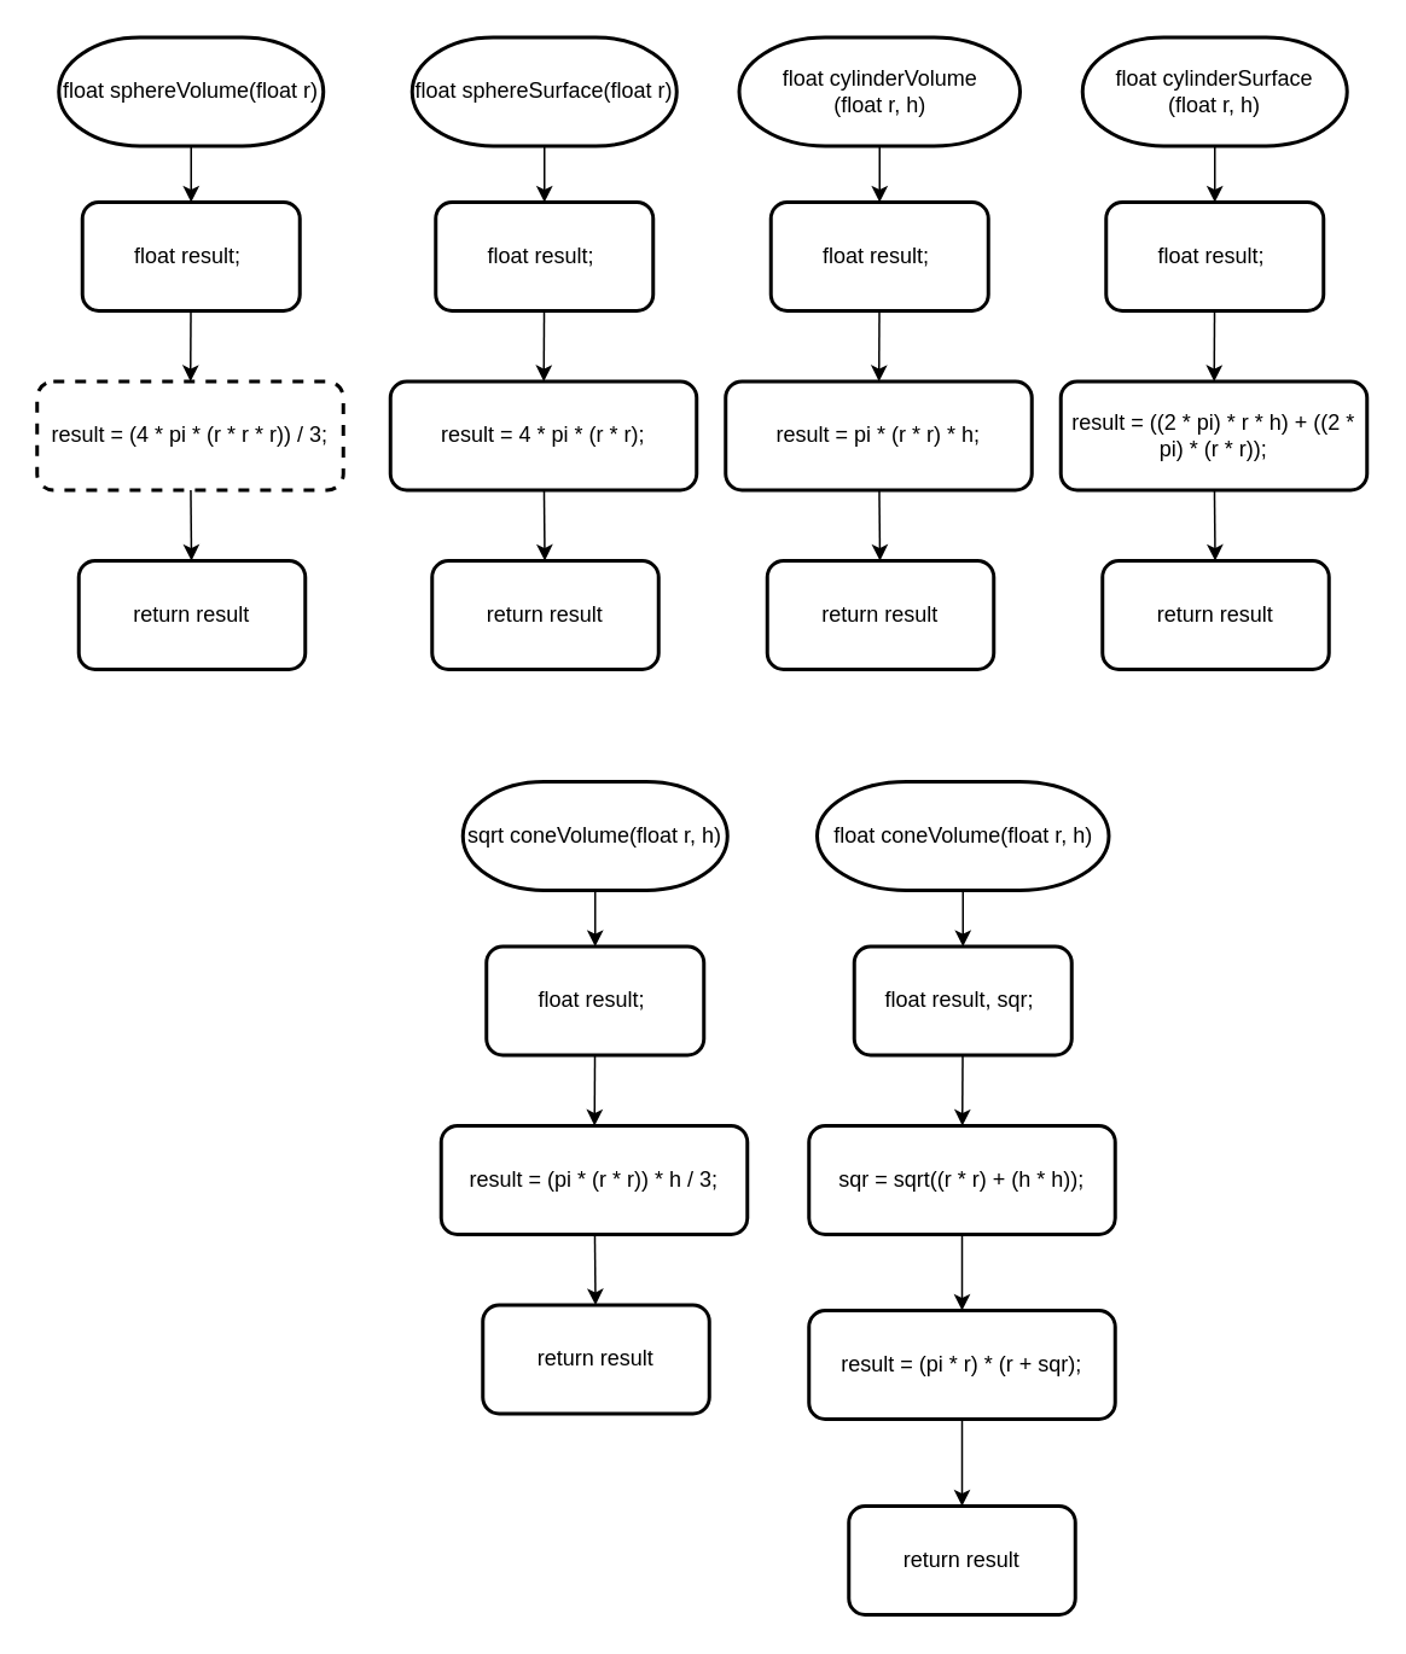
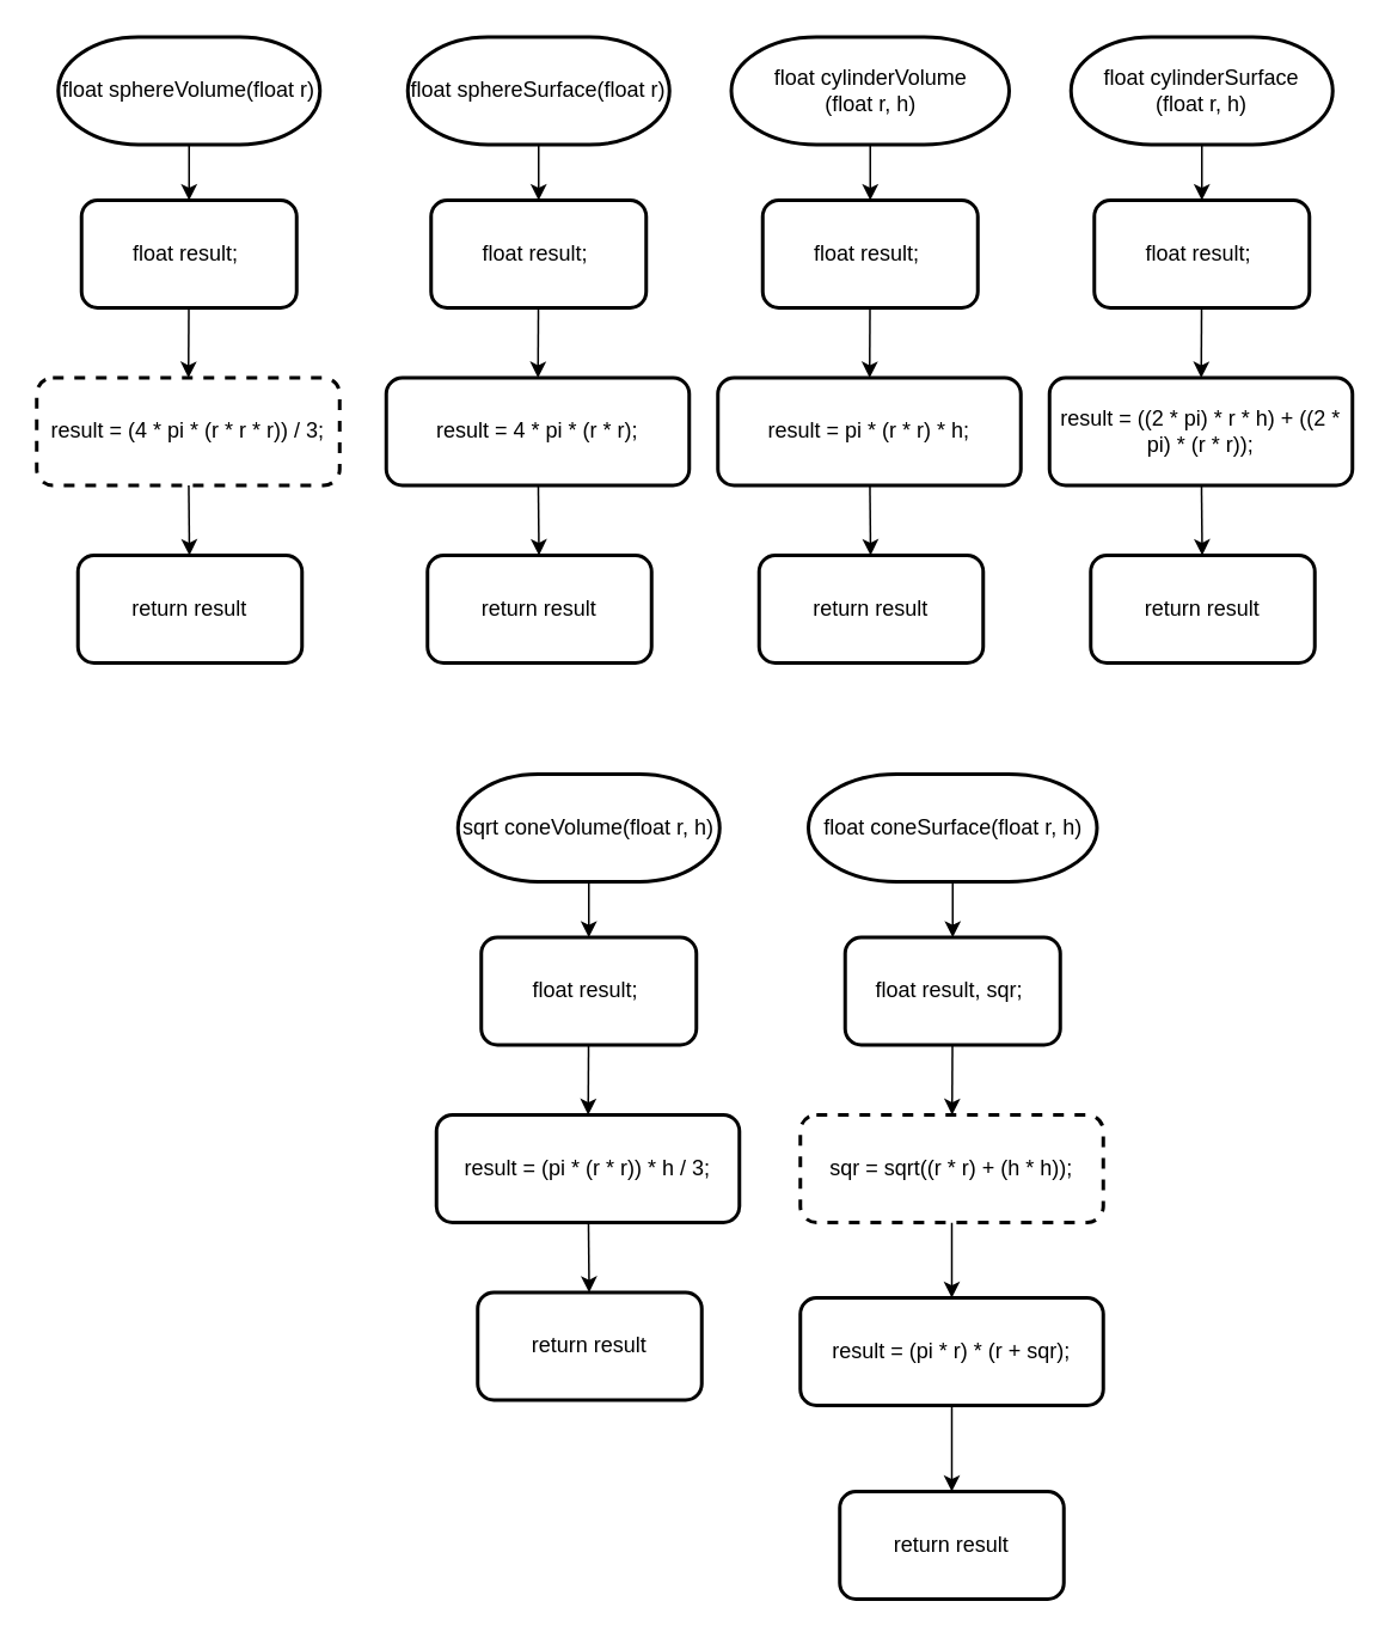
  <mxCell id="0" />
  <mxCell id="1" parent="0" />
  <mxCell id="2" value="" style="edgeStyle=none;html=1;" edge="1" parent="1" source="3" target="5"><mxGeometry relative="1" as="geometry" /></mxCell>
  <mxCell id="3" value="float sphereVolume(float r)" style="strokeWidth=2;html=1;shape=mxgraph.flowchart.terminator;whiteSpace=wrap;" vertex="1" parent="1"><mxGeometry x="32" y="20" width="146" height="60" as="geometry" /></mxCell>
  <mxCell id="4" value="" style="edgeStyle=none;html=1;" edge="1" parent="1" source="5" target="7"><mxGeometry relative="1" as="geometry" /></mxCell>
  <mxCell id="5" value="float result;&amp;nbsp;" style="rounded=1;whiteSpace=wrap;html=1;strokeWidth=2;" vertex="1" parent="1"><mxGeometry x="45" y="111" width="120" height="60" as="geometry" /></mxCell>
  <mxCell id="6" value="" style="edgeStyle=none;html=1;" edge="1" parent="1" source="7" target="8"><mxGeometry relative="1" as="geometry" /></mxCell>
  <mxCell id="7" value="result = (4 * pi * (r * r * r)) / 3;" style="rounded=1;whiteSpace=wrap;html=1;strokeWidth=2;dashed=1;" vertex="1" parent="1"><mxGeometry x="20" y="210" width="169" height="60" as="geometry" /></mxCell>
  <mxCell id="8" value="return result" style="rounded=1;whiteSpace=wrap;html=1;strokeWidth=2;" vertex="1" parent="1"><mxGeometry x="43" y="309" width="125" height="60" as="geometry" /></mxCell>
  <mxCell id="9" value="" style="edgeStyle=none;html=1;" edge="1" parent="1" source="10" target="12"><mxGeometry relative="1" as="geometry" /></mxCell>
  <mxCell id="10" value="float sphereSurface(float r)" style="strokeWidth=2;html=1;shape=mxgraph.flowchart.terminator;whiteSpace=wrap;" vertex="1" parent="1"><mxGeometry x="227" y="20" width="146" height="60" as="geometry" /></mxCell>
  <mxCell id="11" value="" style="edgeStyle=none;html=1;" edge="1" parent="1" source="12" target="14"><mxGeometry relative="1" as="geometry" /></mxCell>
  <mxCell id="12" value="float result;&amp;nbsp;" style="rounded=1;whiteSpace=wrap;html=1;strokeWidth=2;" vertex="1" parent="1"><mxGeometry x="240" y="111" width="120" height="60" as="geometry" /></mxCell>
  <mxCell id="13" value="" style="edgeStyle=none;html=1;" edge="1" parent="1" source="14" target="15"><mxGeometry relative="1" as="geometry" /></mxCell>
  <mxCell id="14" value="result = 4 * pi * (r * r);" style="rounded=1;whiteSpace=wrap;html=1;strokeWidth=2;" vertex="1" parent="1"><mxGeometry x="215" y="210" width="169" height="60" as="geometry" /></mxCell>
  <mxCell id="15" value="return result" style="rounded=1;whiteSpace=wrap;html=1;strokeWidth=2;" vertex="1" parent="1"><mxGeometry x="238" y="309" width="125" height="60" as="geometry" /></mxCell>
  <mxCell id="16" value="" style="edgeStyle=none;html=1;" edge="1" parent="1" source="17" target="19"><mxGeometry relative="1" as="geometry" /></mxCell>
  <mxCell id="17" value="float cylinderVolume&lt;br&gt;(float r, h)" style="strokeWidth=2;html=1;shape=mxgraph.flowchart.terminator;whiteSpace=wrap;" vertex="1" parent="1"><mxGeometry x="407.5" y="20" width="155" height="60" as="geometry" /></mxCell>
  <mxCell id="18" value="" style="edgeStyle=none;html=1;" edge="1" parent="1" source="19" target="21"><mxGeometry relative="1" as="geometry" /></mxCell>
  <mxCell id="19" value="float result;&amp;nbsp;" style="rounded=1;whiteSpace=wrap;html=1;strokeWidth=2;" vertex="1" parent="1"><mxGeometry x="425" y="111" width="120" height="60" as="geometry" /></mxCell>
  <mxCell id="20" value="" style="edgeStyle=none;html=1;" edge="1" parent="1" source="21" target="22"><mxGeometry relative="1" as="geometry" /></mxCell>
  <mxCell id="21" value="result = pi * (r * r) * h;" style="rounded=1;whiteSpace=wrap;html=1;strokeWidth=2;" vertex="1" parent="1"><mxGeometry x="400" y="210" width="169" height="60" as="geometry" /></mxCell>
  <mxCell id="22" value="return result" style="rounded=1;whiteSpace=wrap;html=1;strokeWidth=2;" vertex="1" parent="1"><mxGeometry x="423" y="309" width="125" height="60" as="geometry" /></mxCell>
  <mxCell id="23" value="" style="edgeStyle=none;html=1;" edge="1" parent="1" source="24" target="26"><mxGeometry relative="1" as="geometry" /></mxCell>
  <mxCell id="24" value="float cylinderSurface&lt;br&gt;(float r, h)" style="strokeWidth=2;html=1;shape=mxgraph.flowchart.terminator;whiteSpace=wrap;" vertex="1" parent="1"><mxGeometry x="597" y="20" width="146" height="60" as="geometry" /></mxCell>
  <mxCell id="25" value="" style="edgeStyle=none;html=1;" edge="1" parent="1" source="26" target="28"><mxGeometry relative="1" as="geometry" /></mxCell>
  <mxCell id="26" value="float result;&amp;nbsp;" style="rounded=1;whiteSpace=wrap;html=1;strokeWidth=2;" vertex="1" parent="1"><mxGeometry x="610" y="111" width="120" height="60" as="geometry" /></mxCell>
  <mxCell id="27" value="" style="edgeStyle=none;html=1;" edge="1" parent="1" source="28" target="29"><mxGeometry relative="1" as="geometry" /></mxCell>
  <mxCell id="28" value="result = ((2 * pi) * r * h) + ((2 * pi) * (r * r));" style="rounded=1;whiteSpace=wrap;html=1;strokeWidth=2;" vertex="1" parent="1"><mxGeometry x="585" y="210" width="169" height="60" as="geometry" /></mxCell>
  <mxCell id="29" value="return result" style="rounded=1;whiteSpace=wrap;html=1;strokeWidth=2;" vertex="1" parent="1"><mxGeometry x="608" y="309" width="125" height="60" as="geometry" /></mxCell>
  <mxCell id="30" value="" style="edgeStyle=none;html=1;" edge="1" parent="1" source="31" target="33"><mxGeometry relative="1" as="geometry" /></mxCell>
  <mxCell id="31" value="sqrt coneVolume(float r, h)" style="strokeWidth=2;html=1;shape=mxgraph.flowchart.terminator;whiteSpace=wrap;" vertex="1" parent="1"><mxGeometry x="255" y="431" width="146" height="60" as="geometry" /></mxCell>
  <mxCell id="32" value="" style="edgeStyle=none;html=1;" edge="1" parent="1" source="33" target="35"><mxGeometry relative="1" as="geometry" /></mxCell>
  <mxCell id="33" value="float result;&amp;nbsp;" style="rounded=1;whiteSpace=wrap;html=1;strokeWidth=2;" vertex="1" parent="1"><mxGeometry x="268" y="522" width="120" height="60" as="geometry" /></mxCell>
  <mxCell id="34" value="" style="edgeStyle=none;html=1;" edge="1" parent="1" source="35" target="36"><mxGeometry relative="1" as="geometry" /></mxCell>
  <mxCell id="35" value="result = (pi * (r * r)) * h / 3;" style="rounded=1;whiteSpace=wrap;html=1;strokeWidth=2;" vertex="1" parent="1"><mxGeometry x="243" y="621" width="169" height="60" as="geometry" /></mxCell>
  <mxCell id="36" value="return result" style="rounded=1;whiteSpace=wrap;html=1;strokeWidth=2;" vertex="1" parent="1"><mxGeometry x="266" y="720" width="125" height="60" as="geometry" /></mxCell>
  <mxCell id="37" value="" style="edgeStyle=none;html=1;" edge="1" parent="1" source="38" target="40"><mxGeometry relative="1" as="geometry" /></mxCell>
- <mxCell id="38" value="float coneVolume(float r, h)" style="strokeWidth=2;html=1;shape=mxgraph.flowchart.terminator;whiteSpace=wrap;" vertex="1" parent="1"><mxGeometry x="450.5" y="431" width="161" height="60" as="geometry" /></mxCell>
+ <mxCell id="38" value="float coneSurface(float r, h)" style="strokeWidth=2;html=1;shape=mxgraph.flowchart.terminator;whiteSpace=wrap;" vertex="1" parent="1"><mxGeometry x="450.5" y="431" width="161" height="60" as="geometry" /></mxCell>
  <mxCell id="39" value="" style="edgeStyle=none;html=1;" edge="1" parent="1" source="40" target="42"><mxGeometry relative="1" as="geometry" /></mxCell>
  <mxCell id="40" value="float result, sqr;&amp;nbsp;" style="rounded=1;whiteSpace=wrap;html=1;strokeWidth=2;" vertex="1" parent="1"><mxGeometry x="471" y="522" width="120" height="60" as="geometry" /></mxCell>
  <mxCell id="41" value="" style="edgeStyle=none;html=1;" edge="1" parent="1" source="42" target="45"><mxGeometry relative="1" as="geometry" /></mxCell>
- <mxCell id="42" value="sqr = sqrt((r * r) + (h * h));" style="rounded=1;whiteSpace=wrap;html=1;strokeWidth=2;" vertex="1" parent="1"><mxGeometry x="446" y="621" width="169" height="60" as="geometry" /></mxCell>
+ <mxCell id="42" value="sqr = sqrt((r * r) + (h * h));" style="rounded=1;whiteSpace=wrap;html=1;strokeWidth=2;dashed=1;" vertex="1" parent="1"><mxGeometry x="446" y="621" width="169" height="60" as="geometry" /></mxCell>
  <mxCell id="43" value="return result" style="rounded=1;whiteSpace=wrap;html=1;strokeWidth=2;" vertex="1" parent="1"><mxGeometry x="468" y="831" width="125" height="60" as="geometry" /></mxCell>
  <mxCell id="44" value="" style="edgeStyle=none;html=1;" edge="1" parent="1" source="45" target="43"><mxGeometry relative="1" as="geometry" /></mxCell>
  <mxCell id="45" value="result = (pi * r) * (r + sqr);" style="rounded=1;whiteSpace=wrap;html=1;strokeWidth=2;" vertex="1" parent="1"><mxGeometry x="446" y="723" width="169" height="60" as="geometry" /></mxCell>
